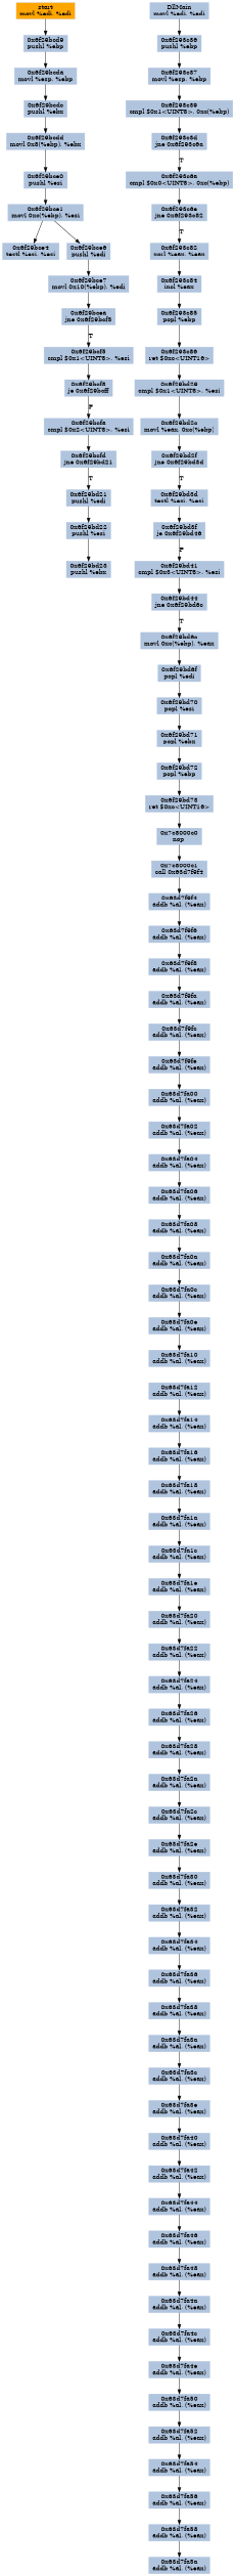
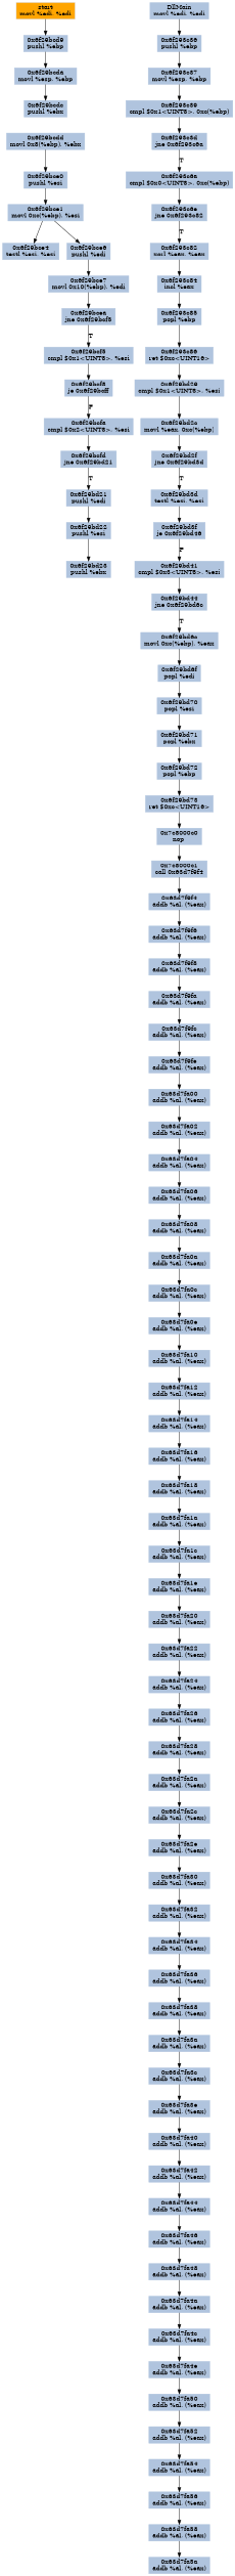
  digraph {
    node [color=lightsteelblue fillcolor=lightsteelblue shape=rectangle style=filled]
    edge [color="#000000"]
    n1 [color=lightgrey fillcolor=orange label="start\nmovl %edi, %edi"]
    n2 [label="0x6f29bcd9\npushl %ebp"]
    n3 [label="0x6f29bcda\nmovl %esp, %ebp"]
    n4 [label="0x6f29bcdc\npushl %ebx"]
    n5 [label="0x6f29bcdd\nmovl 0x8(%ebp), %ebx"]
    n6 [label="0x6f29bce0\npushl %esi"]
    n7 [label="0x6f29bce1\nmovl 0xc(%ebp), %esi"]
    n8 [label="0x6f29bce4\ntestl %esi, %esi"]
    n9 [label="0x6f29bce6\npushl %edi"]
    n10 [label="0x6f29bce7\nmovl 0x10(%ebp), %edi"]
    n11 [label="0x6f29bcea\njne 0x6f29bcf5"]
    n12 [label="0x6f29bcf5\ncmpl $0x1<UINT8>, %esi"]
    n13 [label="0x6f29bcf8\nje 0x6f29bcff"]
    n14 [label="0x6f29bcfa\ncmpl $0x2<UINT8>, %esi"]
    n15 [label="0x6f29bcfd\njne 0x6f29bd21"]
    n16 [label="0x6f29bd21\npushl %edi"]
    n17 [label="0x6f29bd22\npushl %esi"]
    n18 [label="0x6f29bd23\npushl %ebx"]
    n19 [label="DllMain\nmovl %edi, %edi"]
    n20 [label="0x6f293c36\npushl %ebp"]
    n21 [label="0x6f293c37\nmovl %esp, %ebp"]
    n22 [label="0x6f293c39\ncmpl $0x1<UINT8>, 0xc(%ebp)"]
    n23 [label="0x6f293c3d\njne 0x6f293c6a"]
    n24 [label="0x6f293c6a\ncmpl $0x0<UINT8>, 0xc(%ebp)"]
    n25 [label="0x6f293c6e\njne 0x6f293c82"]
    n26 [label="0x6f293c82\nxorl %eax, %eax"]
    n27 [label="0x6f293c84\nincl %eax"]
    n28 [label="0x6f293c85\npopl %ebp"]
    n29 [label="0x6f293c86\nret $0xc<UINT16>"]
    n30 [label="0x6f29bd29\ncmpl $0x1<UINT8>, %esi"]
    n31 [label="0x6f29bd2c\nmovl %eax, 0xc(%ebp)"]
    n32 [label="0x6f29bd2f\njne 0x6f29bd3d"]
    n33 [label="0x6f29bd3d\ntestl %esi, %esi"]
    n34 [label="0x6f29bd3f\nje 0x6f29bd46"]
    n35 [label="0x6f29bd41\ncmpl $0x3<UINT8>, %esi"]
    n36 [label="0x6f29bd44\njne 0x6f29bd6c"]
    n37 [label="0x6f29bd6c\nmovl 0xc(%ebp), %eax"]
    n38 [label="0x6f29bd6f\npopl %edi"]
    n39 [label="0x6f29bd70\npopl %esi"]
    n40 [label="0x6f29bd71\npopl %ebx"]
    n41 [label="0x6f29bd72\npopl %ebp"]
    n42 [label="0x6f29bd73\nret $0xc<UINT16>"]
    n43 [label="0x7c8000c0\nnop "]
    n44 [label="0x7c8000c1\ncall 0x63d7f9f4"]
    n45 [label="0x63d7f9f4\naddb %al, (%eax)"]
    n46 [label="0x63d7f9f6\naddb %al, (%eax)"]
    n47 [label="0x63d7f9f8\naddb %al, (%eax)"]
    n48 [label="0x63d7f9fa\naddb %al, (%eax)"]
    n49 [label="0x63d7f9fc\naddb %al, (%eax)"]
    n50 [label="0x63d7f9fe\naddb %al, (%eax)"]
    n51 [label="0x63d7fa00\naddb %al, (%eax)"]
    n52 [label="0x63d7fa02\naddb %al, (%eax)"]
    n53 [label="0x63d7fa04\naddb %al, (%eax)"]
    n54 [label="0x63d7fa06\naddb %al, (%eax)"]
    n55 [label="0x63d7fa08\naddb %al, (%eax)"]
    n56 [label="0x63d7fa0a\naddb %al, (%eax)"]
    n57 [label="0x63d7fa0c\naddb %al, (%eax)"]
    n58 [label="0x63d7fa0e\naddb %al, (%eax)"]
    n59 [label="0x63d7fa10\naddb %al, (%eax)"]
    n60 [label="0x63d7fa12\naddb %al, (%eax)"]
    n61 [label="0x63d7fa14\naddb %al, (%eax)"]
    n62 [label="0x63d7fa16\naddb %al, (%eax)"]
    n63 [label="0x63d7fa18\naddb %al, (%eax)"]
    n64 [label="0x63d7fa1a\naddb %al, (%eax)"]
    n65 [label="0x63d7fa1c\naddb %al, (%eax)"]
    n66 [label="0x63d7fa1e\naddb %al, (%eax)"]
    n67 [label="0x63d7fa20\naddb %al, (%eax)"]
    n68 [label="0x63d7fa22\naddb %al, (%eax)"]
    n69 [label="0x63d7fa24\naddb %al, (%eax)"]
    n70 [label="0x63d7fa26\naddb %al, (%eax)"]
    n71 [label="0x63d7fa28\naddb %al, (%eax)"]
    n72 [label="0x63d7fa2a\naddb %al, (%eax)"]
    n73 [label="0x63d7fa2c\naddb %al, (%eax)"]
    n74 [label="0x63d7fa2e\naddb %al, (%eax)"]
    n75 [label="0x63d7fa30\naddb %al, (%eax)"]
    n76 [label="0x63d7fa32\naddb %al, (%eax)"]
    n77 [label="0x63d7fa34\naddb %al, (%eax)"]
    n78 [label="0x63d7fa36\naddb %al, (%eax)"]
    n79 [label="0x63d7fa38\naddb %al, (%eax)"]
    n80 [label="0x63d7fa3a\naddb %al, (%eax)"]
    n81 [label="0x63d7fa3c\naddb %al, (%eax)"]
    n82 [label="0x63d7fa3e\naddb %al, (%eax)"]
    n83 [label="0x63d7fa40\naddb %al, (%eax)"]
    n84 [label="0x63d7fa42\naddb %al, (%eax)"]
    n85 [label="0x63d7fa44\naddb %al, (%eax)"]
    n86 [label="0x63d7fa46\naddb %al, (%eax)"]
    n87 [label="0x63d7fa48\naddb %al, (%eax)"]
    n88 [label="0x63d7fa4a\naddb %al, (%eax)"]
    n89 [label="0x63d7fa4c\naddb %al, (%eax)"]
    n90 [label="0x63d7fa4e\naddb %al, (%eax)"]
    n91 [label="0x63d7fa50\naddb %al, (%eax)"]
    n92 [label="0x63d7fa52\naddb %al, (%eax)"]
    n93 [label="0x63d7fa54\naddb %al, (%eax)"]
    n94 [label="0x63d7fa56\naddb %al, (%eax)"]
    n95 [label="0x63d7fa58\naddb %al, (%eax)"]
    n96 [label="0x63d7fa5a\naddb %al, (%eax)"]
    n1 -> n2
    n2 -> n3
    n3 -> n4
-   n4 -> n5
    n5 -> n6
    n6 -> n7
    n7 -> n8
    n7 -> n9
    n9 -> n10
    n10 -> n11
    n11 -> n12 [label=T]
    n12 -> n13
    n13 -> n14 [label=F]
    n14 -> n15
    n15 -> n16 [label=T]
    n16 -> n17
    n17 -> n18
    n19 -> n20
    n20 -> n21
    n21 -> n22
    n22 -> n23
    n23 -> n24 [label=T]
    n24 -> n25
    n25 -> n26 [label=T]
    n26 -> n27
    n27 -> n28
    n28 -> n29
    n29 -> n30
    n30 -> n31
    n31 -> n32
    n32 -> n33 [label=T]
    n33 -> n34
    n34 -> n35 [label=F]
    n35 -> n36
    n36 -> n37 [label=T]
    n37 -> n38
    n38 -> n39
    n39 -> n40
    n40 -> n41
    n41 -> n42
    n42 -> n43
    n43 -> n44
    n44 -> n45
    n45 -> n46
    n46 -> n47
    n47 -> n48
    n48 -> n49
    n49 -> n50
    n50 -> n51
    n51 -> n52
    n52 -> n53
    n53 -> n54
    n54 -> n55
    n55 -> n56
    n56 -> n57
    n57 -> n58
    n58 -> n59
+   n59 -> n60
    n60 -> n61
    n61 -> n62
    n62 -> n63
    n63 -> n64
    n64 -> n65
    n65 -> n66
    n66 -> n67
    n67 -> n68
    n68 -> n69
    n69 -> n70
    n70 -> n71
    n71 -> n72
    n72 -> n73
    n73 -> n74
    n74 -> n75
    n75 -> n76
    n76 -> n77
    n77 -> n78
    n78 -> n79
    n79 -> n80
    n80 -> n81
    n81 -> n82
    n82 -> n83
    n83 -> n84
    n84 -> n85
    n85 -> n86
    n86 -> n87
    n87 -> n88
    n88 -> n89
    n89 -> n90
    n90 -> n91
    n91 -> n92
    n92 -> n93
    n93 -> n94
    n94 -> n95
    n95 -> n96
  }
